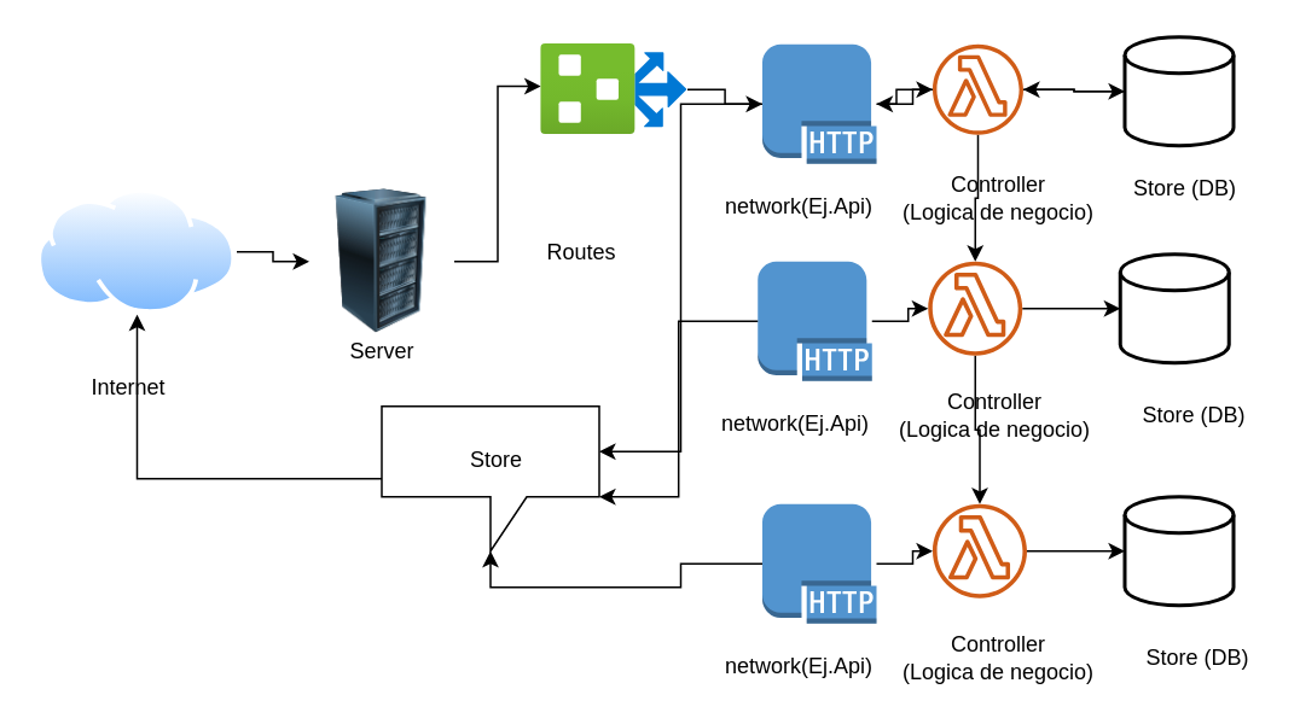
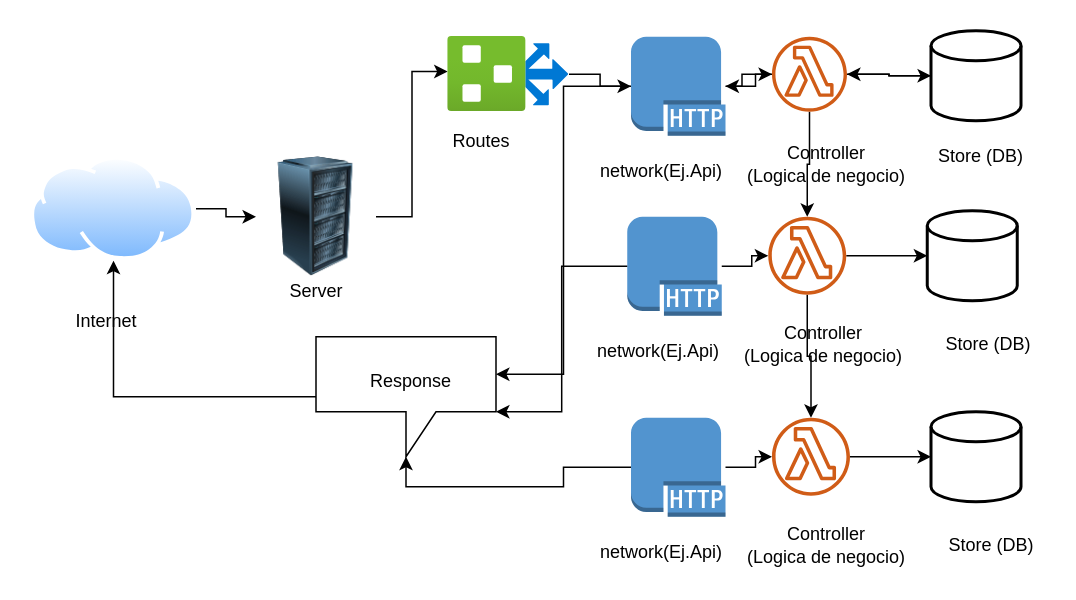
  <mxCell id="0" />
  <mxCell id="1" parent="0" />
  <mxCell id="2" style="edgeStyle=orthogonalEdgeStyle;rounded=0;orthogonalLoop=1;jettySize=auto;html=1;" parent="1" source="3" target="5" edge="1"><mxGeometry relative="1" as="geometry" /></mxCell>
  <mxCell id="3" value="" style="aspect=fixed;perimeter=ellipsePerimeter;html=1;align=center;shadow=0;dashed=0;spacingTop=3;image;image=img/lib/active_directory/internet_cloud.svg;" parent="1" vertex="1"><mxGeometry x="20" y="104" width="110" height="69.3" as="geometry" /></mxCell>
  <mxCell id="4" style="edgeStyle=orthogonalEdgeStyle;rounded=0;orthogonalLoop=1;jettySize=auto;html=1;entryX=-0.003;entryY=0.464;entryDx=0;entryDy=0;entryPerimeter=0;" parent="1" source="5" target="7" edge="1"><mxGeometry relative="1" as="geometry" /></mxCell>
  <mxCell id="5" value="" style="image;html=1;image=img/lib/clip_art/computers/Server_Rack_128x128.png" parent="1" vertex="1"><mxGeometry x="170" y="104" width="80" height="80" as="geometry" /></mxCell>
  <mxCell id="6" style="edgeStyle=orthogonalEdgeStyle;rounded=0;orthogonalLoop=1;jettySize=auto;html=1;" parent="1" source="7" target="16" edge="1"><mxGeometry relative="1" as="geometry" /></mxCell>
  <mxCell id="7" value="" style="aspect=fixed;html=1;points=[];align=center;image;fontSize=12;image=img/lib/azure2/networking/Route_Filters.svg;" parent="1" vertex="1"><mxGeometry x="298" y="24" width="80.68" height="50" as="geometry" /></mxCell>
  <mxCell id="8" style="edgeStyle=orthogonalEdgeStyle;rounded=0;orthogonalLoop=1;jettySize=auto;html=1;" parent="1" source="9" target="3" edge="1"><mxGeometry relative="1" as="geometry" /></mxCell>
  <mxCell id="9" value="" style="shape=callout;whiteSpace=wrap;html=1;perimeter=calloutPerimeter;" parent="1" vertex="1"><mxGeometry x="210" y="224" width="120" height="80" as="geometry" /></mxCell>
- <mxCell id="10" value="Store" style="text;html=1;align=center;verticalAlign=middle;resizable=0;points=[];autosize=1;strokeColor=none;" parent="1" vertex="1"><mxGeometry x="238" y="244" width="70" height="20" as="geometry" /></mxCell>
+ <mxCell id="10" value="Response" style="text;html=1;align=center;verticalAlign=middle;resizable=0;points=[];autosize=1;strokeColor=none;" parent="1" vertex="1"><mxGeometry x="238" y="244" width="70" height="20" as="geometry" /></mxCell>
  <mxCell id="11" value="Server" style="text;html=1;align=center;verticalAlign=middle;resizable=0;points=[];autosize=1;strokeColor=none;" parent="1" vertex="1"><mxGeometry x="185" y="184" width="50" height="20" as="geometry" /></mxCell>
  <mxCell id="12" value="Internet" style="text;html=1;align=center;verticalAlign=middle;resizable=0;points=[];autosize=1;strokeColor=none;" parent="1" vertex="1"><mxGeometry x="40" y="204" width="60" height="20" as="geometry" /></mxCell>
- <mxCell id="13" value="Routes" style="text;html=1;align=center;verticalAlign=middle;resizable=0;points=[];autosize=1;strokeColor=none;" parent="1" vertex="1"><mxGeometry x="295" y="129" width="50" height="20" as="geometry" /></mxCell>
+ <mxCell id="13" value="Routes" style="text;html=1;align=center;verticalAlign=middle;resizable=0;points=[];autosize=1;strokeColor=none;" parent="1" vertex="1"><mxGeometry x="295" y="84" width="50" height="20" as="geometry" /></mxCell>
  <mxCell id="14" style="edgeStyle=orthogonalEdgeStyle;rounded=0;orthogonalLoop=1;jettySize=auto;html=1;" parent="1" source="16" target="23" edge="1"><mxGeometry relative="1" as="geometry" /></mxCell>
  <mxCell id="15" style="edgeStyle=orthogonalEdgeStyle;rounded=0;orthogonalLoop=1;jettySize=auto;html=1;entryX=0;entryY=0;entryDx=120;entryDy=25;entryPerimeter=0;" parent="1" source="16" target="9" edge="1"><mxGeometry relative="1" as="geometry"><Array as="points"><mxPoint x="375" y="57" /><mxPoint x="375" y="249" /></Array></mxGeometry></mxCell>
  <mxCell id="16" value="" style="outlineConnect=0;dashed=0;verticalLabelPosition=bottom;verticalAlign=top;align=center;html=1;shape=mxgraph.aws3.http_protocol;fillColor=#5294CF;gradientColor=none;" parent="1" vertex="1"><mxGeometry x="420" y="24" width="63" height="66" as="geometry" /></mxCell>
  <mxCell id="17" value="network(Ej.Api)" style="text;html=1;align=center;verticalAlign=middle;resizable=0;points=[];autosize=1;strokeColor=none;" parent="1" vertex="1"><mxGeometry x="390" y="104" width="100" height="20" as="geometry" /></mxCell>
  <mxCell id="18" value="Controller &lt;br&gt;(Logica de negocio)" style="text;html=1;align=center;verticalAlign=middle;resizable=0;points=[];autosize=1;strokeColor=none;" parent="1" vertex="1"><mxGeometry x="490" y="94" width="120" height="30" as="geometry" /></mxCell>
  <mxCell id="19" value="Store (DB)" style="text;html=1;align=center;verticalAlign=middle;resizable=0;points=[];autosize=1;strokeColor=none;" parent="1" vertex="1"><mxGeometry x="617.5" y="94" width="70" height="20" as="geometry" /></mxCell>
  <mxCell id="20" style="edgeStyle=orthogonalEdgeStyle;rounded=0;orthogonalLoop=1;jettySize=auto;html=1;" parent="1" source="23" target="25" edge="1"><mxGeometry relative="1" as="geometry" /></mxCell>
  <mxCell id="21" style="edgeStyle=orthogonalEdgeStyle;rounded=0;orthogonalLoop=1;jettySize=auto;html=1;" parent="1" source="23" target="16" edge="1"><mxGeometry relative="1" as="geometry" /></mxCell>
  <mxCell id="22" style="edgeStyle=orthogonalEdgeStyle;rounded=0;orthogonalLoop=1;jettySize=auto;html=1;" edge="1" parent="1" source="23" target="33"><mxGeometry relative="1" as="geometry" /></mxCell>
  <mxCell id="23" value="" style="outlineConnect=0;fontColor=#232F3E;gradientColor=none;fillColor=#D05C17;strokeColor=none;dashed=0;verticalLabelPosition=bottom;verticalAlign=top;align=center;html=1;fontSize=12;fontStyle=0;aspect=fixed;pointerEvents=1;shape=mxgraph.aws4.lambda_function;" parent="1" vertex="1"><mxGeometry x="514" y="24" width="50" height="50" as="geometry" /></mxCell>
  <mxCell id="24" style="edgeStyle=orthogonalEdgeStyle;rounded=0;orthogonalLoop=1;jettySize=auto;html=1;" parent="1" source="25" target="23" edge="1"><mxGeometry relative="1" as="geometry" /></mxCell>
  <mxCell id="25" value="" style="strokeWidth=2;html=1;shape=mxgraph.flowchart.database;whiteSpace=wrap;" parent="1" vertex="1"><mxGeometry x="620" y="20" width="60" height="60" as="geometry" /></mxCell>
  <mxCell id="26" style="edgeStyle=orthogonalEdgeStyle;rounded=0;orthogonalLoop=1;jettySize=auto;html=1;" parent="1" source="27" target="33" edge="1"><mxGeometry relative="1" as="geometry" /></mxCell>
  <mxCell id="27" value="" style="outlineConnect=0;dashed=0;verticalLabelPosition=bottom;verticalAlign=top;align=center;html=1;shape=mxgraph.aws3.http_protocol;fillColor=#5294CF;gradientColor=none;" parent="1" vertex="1"><mxGeometry x="417.5" y="144" width="63" height="66" as="geometry" /></mxCell>
  <mxCell id="28" value="network(Ej.Api)" style="text;html=1;align=center;verticalAlign=middle;resizable=0;points=[];autosize=1;strokeColor=none;" parent="1" vertex="1"><mxGeometry x="387.5" y="224" width="100" height="20" as="geometry" /></mxCell>
  <mxCell id="29" value="Controller &lt;br&gt;(Logica de negocio)" style="text;html=1;align=center;verticalAlign=middle;resizable=0;points=[];autosize=1;strokeColor=none;" parent="1" vertex="1"><mxGeometry x="487.5" y="214" width="120" height="30" as="geometry" /></mxCell>
  <mxCell id="30" value="Store (DB)" style="text;html=1;align=center;verticalAlign=middle;resizable=0;points=[];autosize=1;strokeColor=none;" parent="1" vertex="1"><mxGeometry x="622.5" y="219" width="70" height="20" as="geometry" /></mxCell>
  <mxCell id="31" style="edgeStyle=orthogonalEdgeStyle;rounded=0;orthogonalLoop=1;jettySize=auto;html=1;" parent="1" source="33" target="34" edge="1"><mxGeometry relative="1" as="geometry" /></mxCell>
  <mxCell id="32" style="edgeStyle=orthogonalEdgeStyle;rounded=0;orthogonalLoop=1;jettySize=auto;html=1;" edge="1" parent="1" source="33" target="41"><mxGeometry relative="1" as="geometry" /></mxCell>
  <mxCell id="33" value="" style="outlineConnect=0;fontColor=#232F3E;gradientColor=none;fillColor=#D05C17;strokeColor=none;dashed=0;verticalLabelPosition=bottom;verticalAlign=top;align=center;html=1;fontSize=12;fontStyle=0;aspect=fixed;pointerEvents=1;shape=mxgraph.aws4.lambda_function;" parent="1" vertex="1"><mxGeometry x="511.5" y="144" width="52" height="52" as="geometry" /></mxCell>
  <mxCell id="34" value="" style="strokeWidth=2;html=1;shape=mxgraph.flowchart.database;whiteSpace=wrap;" parent="1" vertex="1"><mxGeometry x="617.5" y="140" width="60" height="60" as="geometry" /></mxCell>
  <mxCell id="35" style="edgeStyle=orthogonalEdgeStyle;rounded=0;orthogonalLoop=1;jettySize=auto;html=1;" parent="1" source="36" target="41" edge="1"><mxGeometry relative="1" as="geometry" /></mxCell>
  <mxCell id="36" value="" style="outlineConnect=0;dashed=0;verticalLabelPosition=bottom;verticalAlign=top;align=center;html=1;shape=mxgraph.aws3.http_protocol;fillColor=#5294CF;gradientColor=none;" parent="1" vertex="1"><mxGeometry x="420" y="278" width="63" height="66" as="geometry" /></mxCell>
  <mxCell id="37" value="network(Ej.Api)" style="text;html=1;align=center;verticalAlign=middle;resizable=0;points=[];autosize=1;strokeColor=none;" parent="1" vertex="1"><mxGeometry x="390" y="358" width="100" height="20" as="geometry" /></mxCell>
  <mxCell id="38" value="Controller &lt;br&gt;(Logica de negocio)" style="text;html=1;align=center;verticalAlign=middle;resizable=0;points=[];autosize=1;strokeColor=none;" parent="1" vertex="1"><mxGeometry x="490" y="348" width="120" height="30" as="geometry" /></mxCell>
  <mxCell id="39" value="Store (DB)" style="text;html=1;align=center;verticalAlign=middle;resizable=0;points=[];autosize=1;strokeColor=none;" parent="1" vertex="1"><mxGeometry x="625" y="353" width="70" height="20" as="geometry" /></mxCell>
  <mxCell id="40" style="edgeStyle=orthogonalEdgeStyle;rounded=0;orthogonalLoop=1;jettySize=auto;html=1;" parent="1" source="41" target="42" edge="1"><mxGeometry relative="1" as="geometry" /></mxCell>
  <mxCell id="41" value="" style="outlineConnect=0;fontColor=#232F3E;gradientColor=none;fillColor=#D05C17;strokeColor=none;dashed=0;verticalLabelPosition=bottom;verticalAlign=top;align=center;html=1;fontSize=12;fontStyle=0;aspect=fixed;pointerEvents=1;shape=mxgraph.aws4.lambda_function;" parent="1" vertex="1"><mxGeometry x="514" y="278" width="52" height="52" as="geometry" /></mxCell>
  <mxCell id="42" value="" style="strokeWidth=2;html=1;shape=mxgraph.flowchart.database;whiteSpace=wrap;" parent="1" vertex="1"><mxGeometry x="620" y="274" width="60" height="60" as="geometry" /></mxCell>
  <mxCell id="43" style="edgeStyle=orthogonalEdgeStyle;rounded=0;orthogonalLoop=1;jettySize=auto;html=1;entryX=0;entryY=0;entryDx=120;entryDy=50;entryPerimeter=0;exitX=0;exitY=0.5;exitDx=0;exitDy=0;exitPerimeter=0;" parent="1" source="27" target="9" edge="1"><mxGeometry relative="1" as="geometry"><mxPoint x="430" y="67.059" as="sourcePoint" /><mxPoint x="340" y="259" as="targetPoint" /></mxGeometry></mxCell>
  <mxCell id="44" style="edgeStyle=orthogonalEdgeStyle;rounded=0;orthogonalLoop=1;jettySize=auto;html=1;entryX=0;entryY=0;entryDx=60;entryDy=80;entryPerimeter=0;exitX=0;exitY=0.5;exitDx=0;exitDy=0;exitPerimeter=0;" parent="1" source="36" target="9" edge="1"><mxGeometry relative="1" as="geometry"><mxPoint x="427.5" y="187" as="sourcePoint" /><mxPoint x="350" y="269" as="targetPoint" /></mxGeometry></mxCell>
